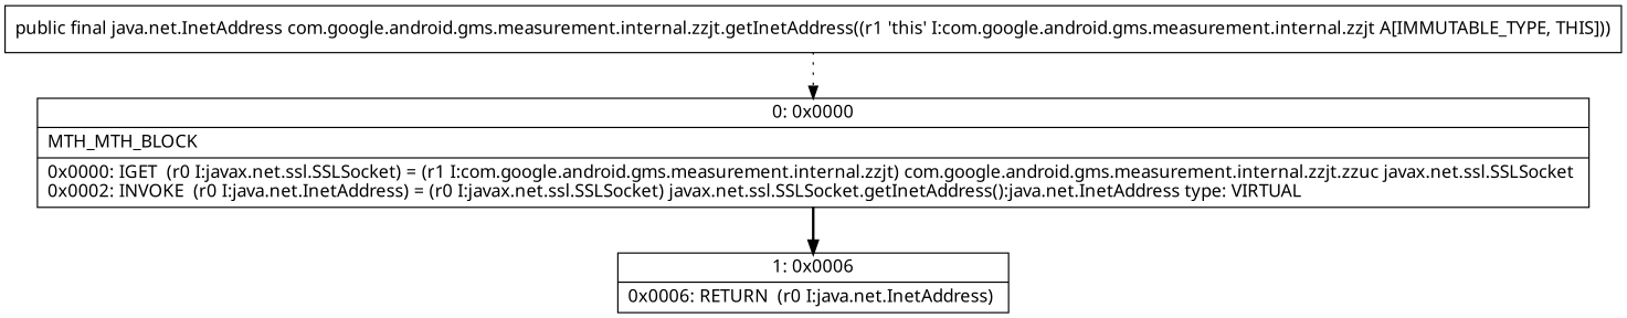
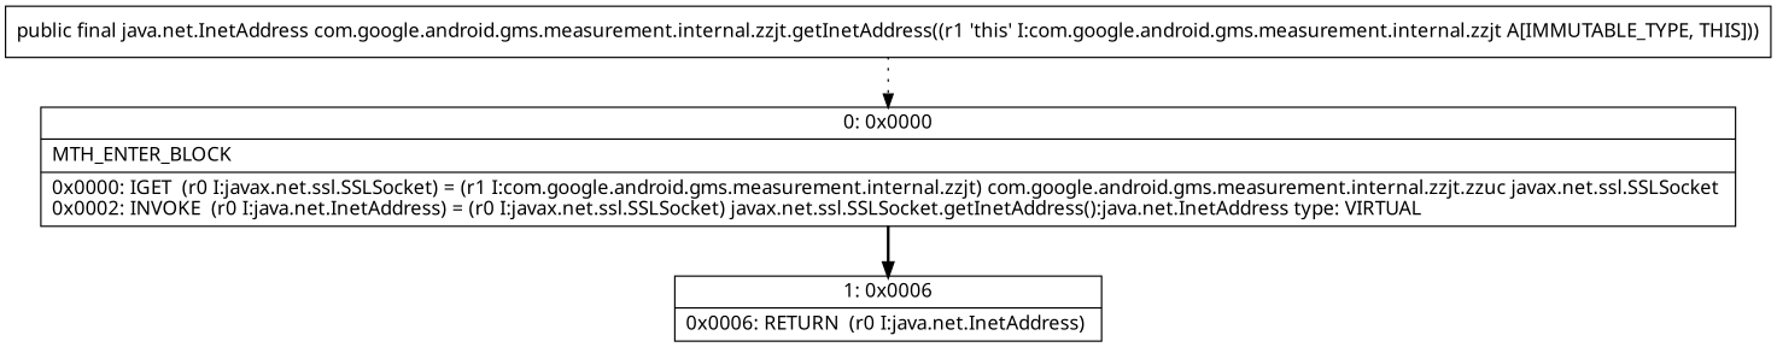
  digraph {
    fontname="Noto Sans"
    node [shape=record fontname="Noto Sans"]
    edge [fontname="Noto Sans"]
-   n1 [label="{0\:\ 0x0000|MTH_MTH_BLOCK\l|0x0000: IGET  (r0 I:javax.net.ssl.SSLSocket) = (r1 I:com.google.android.gms.measurement.internal.zzjt) com.google.android.gms.measurement.internal.zzjt.zzuc javax.net.ssl.SSLSocket \l0x0002: INVOKE  (r0 I:java.net.InetAddress) = (r0 I:javax.net.ssl.SSLSocket) javax.net.ssl.SSLSocket.getInetAddress():java.net.InetAddress type: VIRTUAL \l}"]
+   n1 [label="{0\:\ 0x0000|MTH_ENTER_BLOCK\l|0x0000: IGET  (r0 I:javax.net.ssl.SSLSocket) = (r1 I:com.google.android.gms.measurement.internal.zzjt) com.google.android.gms.measurement.internal.zzjt.zzuc javax.net.ssl.SSLSocket \l0x0002: INVOKE  (r0 I:java.net.InetAddress) = (r0 I:javax.net.ssl.SSLSocket) javax.net.ssl.SSLSocket.getInetAddress():java.net.InetAddress type: VIRTUAL \l}"]
    n2 [label="{1\:\ 0x0006|0x0006: RETURN  (r0 I:java.net.InetAddress) \l}"]
    n3 [label="{public final java.net.InetAddress com.google.android.gms.measurement.internal.zzjt.getInetAddress((r1 'this' I:com.google.android.gms.measurement.internal.zzjt A[IMMUTABLE_TYPE, THIS])) }"]
    n1 -> n2 [style=bold]
    n3 -> n1 [style=dotted]
  }
